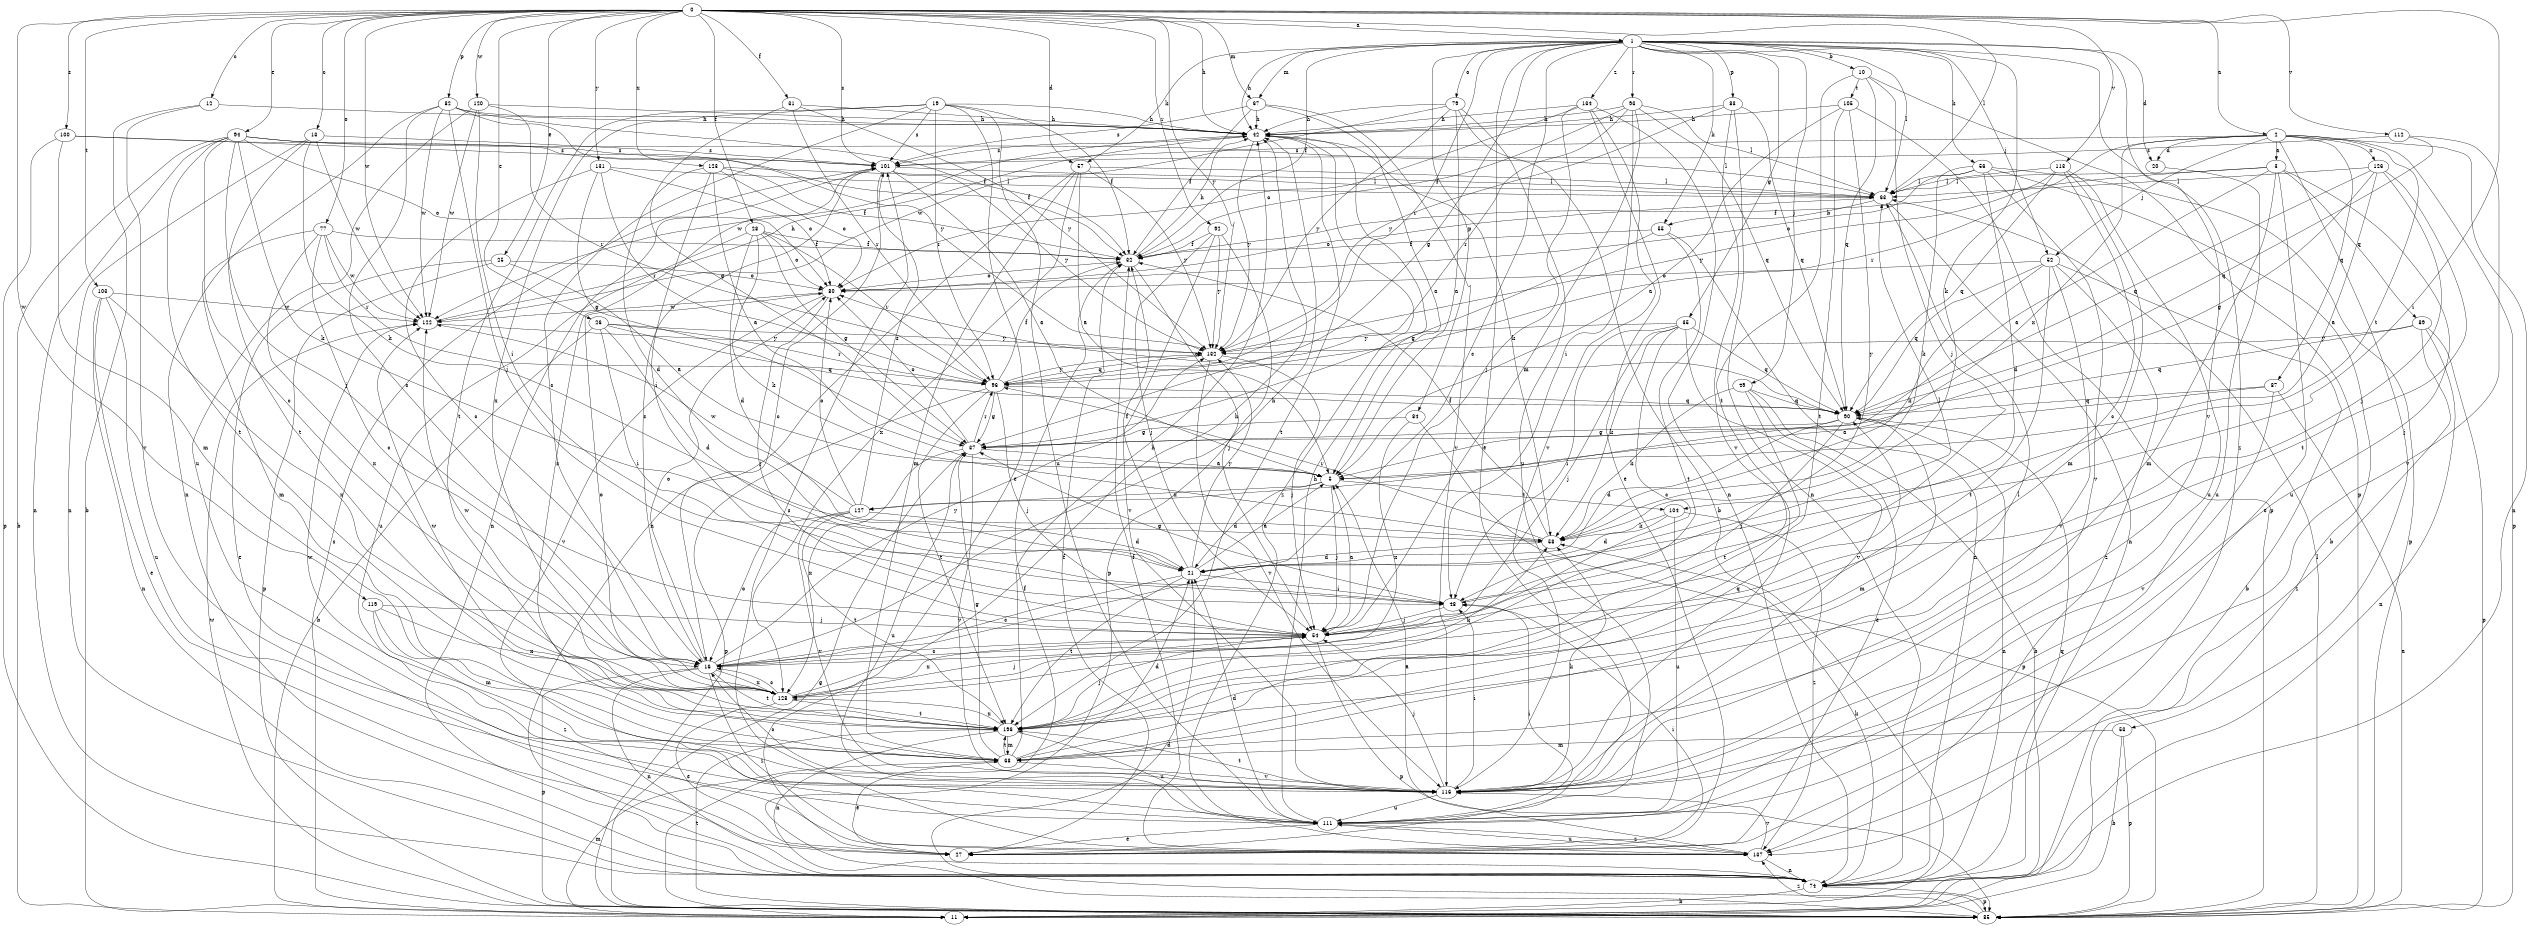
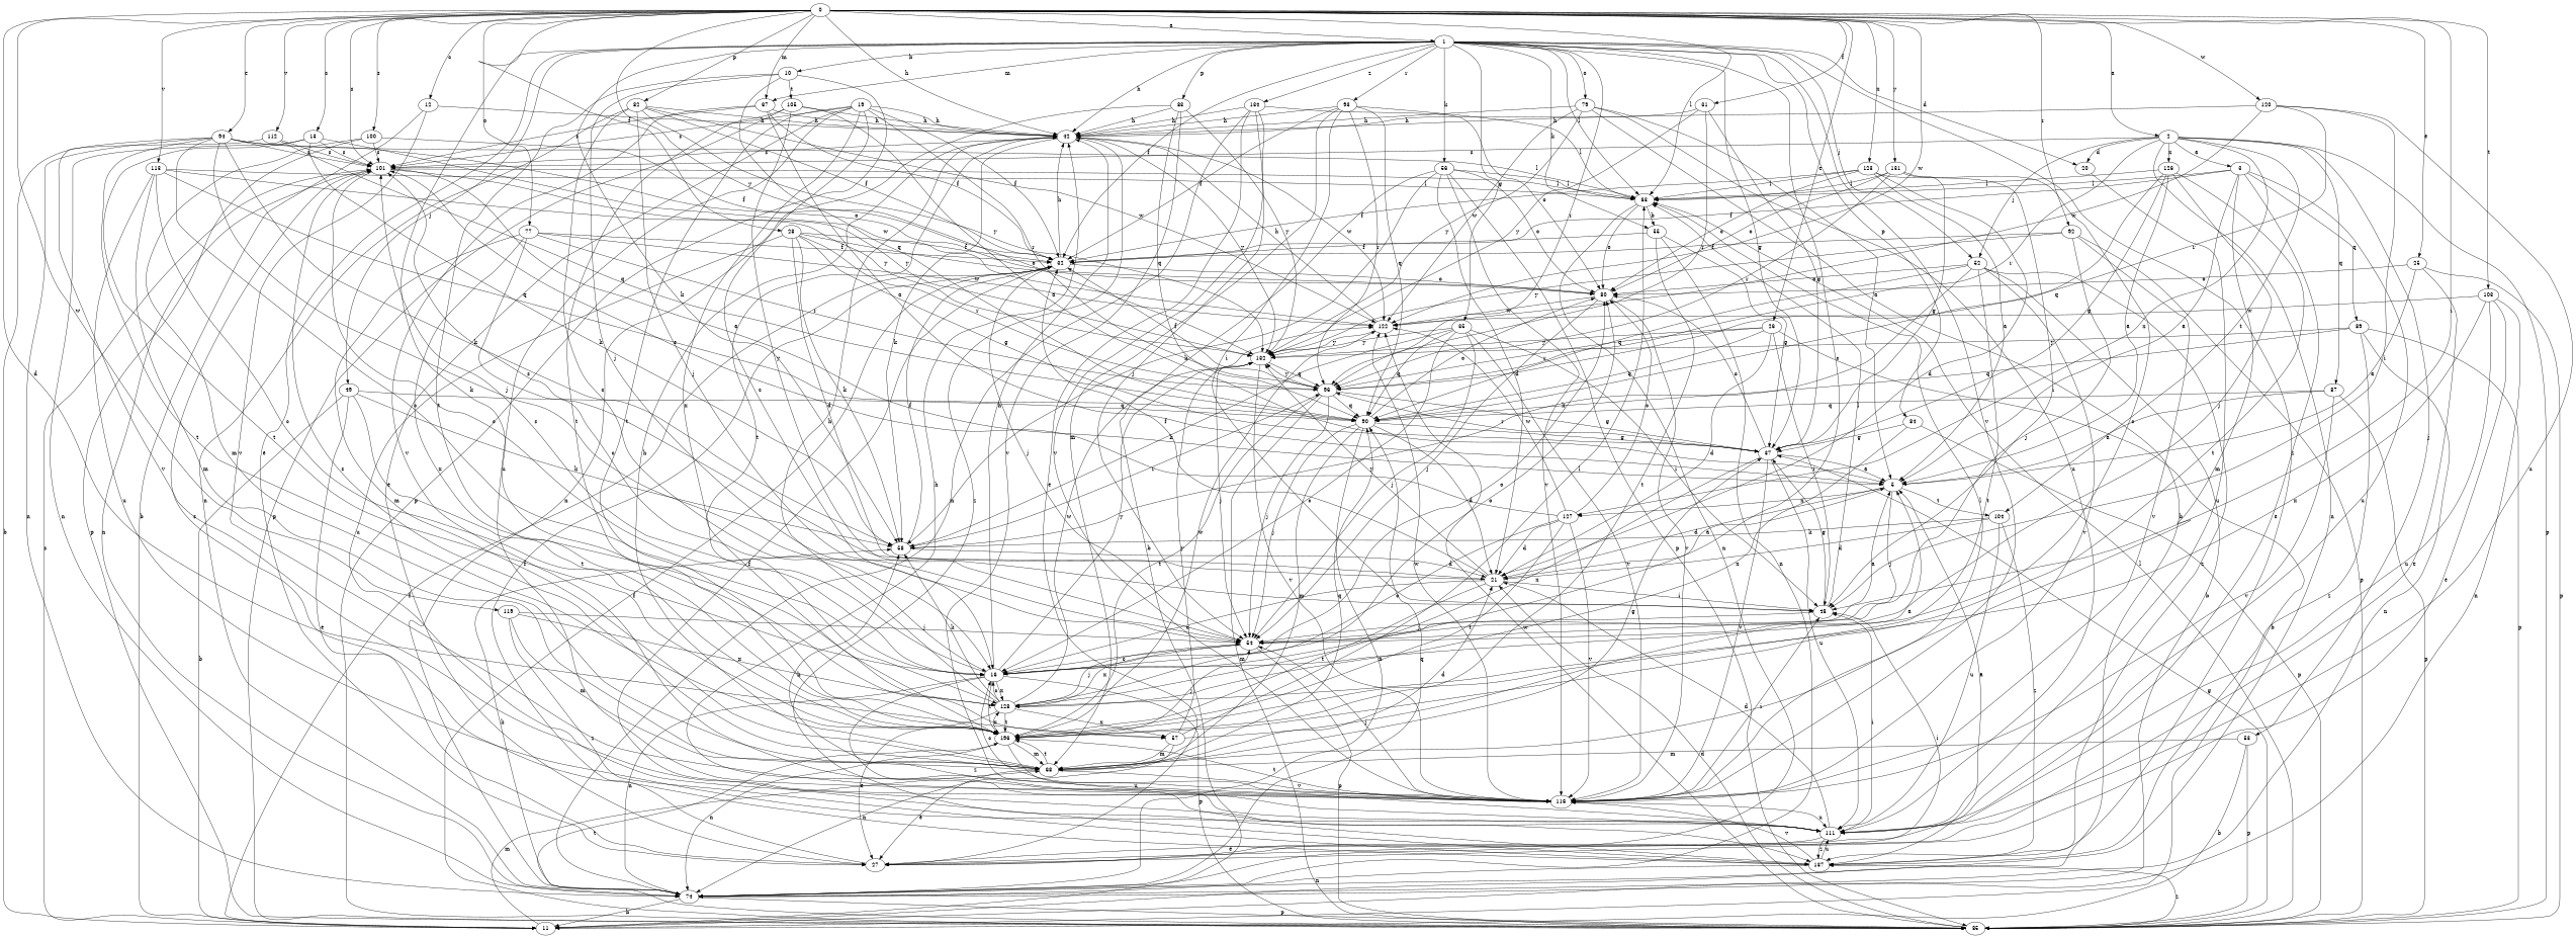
  strict digraph {
    0
    1
    2
    12
    13
    n6 [label=94]
    25
    26
    28
    31
    42
    48
    63
    67
    77
    82
    92
    100
    101
    103
    112
    113
    119
    120
    122
    123
    131
    132
    57
    10
    16
    20
    27
    32
    35
    37
    49
    52
    55
    56
    58
    79
    83
    84
    93
    96
    116
    134
    137
    3
    53
    74
    85
    87
    104
    126
    127
    11
    n59 [label=196]
    19
    111
    128
    54
    80
    5
    21
    90
    68
    105
    89
    0 -> 1 [label=a]
    0 -> 2 [label=a]
    0 -> 12 [label=c]
    0 -> 13 [label=c]
    0 -> n6 [label=e]
    0 -> 25 [label=e]
    0 -> 26 [label=e]
    0 -> 28 [label=f]
    0 -> 31 [label=f]
    0 -> 42 [label=h]
    0 -> 48 [label=i]
    0 -> 63 [label=l]
    0 -> 67 [label=m]
    0 -> 77 [label=o]
    0 -> 82 [label=p]
    0 -> 92 [label=r]
    0 -> 100 [label=s]
    0 -> 101 [label=s]
    0 -> 103 [label=t]
    0 -> 112 [label=v]
    0 -> 113 [label=v]
    0 -> 119 [label=w]
    0 -> 120 [label=w]
    0 -> 122 [label=w]
    0 -> 123 [label=x]
    0 -> 131 [label=y]
    0 -> 132 [label=y]
    0 -> 57 [label=d]
    1 -> 42 [label=h]
    1 -> 63 [label=l]
    1 -> 67 [label=m]
    1 -> 57 [label=k]
    1 -> 10 [label=b]
    1 -> 16 [label=c]
    1 -> 20 [label=d]
    1 -> 27 [label=e]
    1 -> 32 [label=f]
    1 -> 35 [label=g]
    1 -> 37 [label=g]
    1 -> 49 [label=j]
    1 -> 52 [label=j]
    1 -> 55 [label=k]
    1 -> 56 [label=k]
    1 -> 58 [label=k]
    1 -> 79 [label=o]
    1 -> 83 [label=p]
    1 -> 84 [label=p]
    1 -> 93 [label=r]
    1 -> 96 [label=r]
    1 -> 116 [label=v]
    1 -> 134 [label=z]
    1 -> 137 [label=z]
    2 -> 101 [label=s]
    2 -> 20 [label=d]
    2 -> 52 [label=j]
    2 -> 96 [label=r]
    2 -> 3 [label=a]
    2 -> 53 [label=j]
    2 -> 74 [label=n]
    2 -> 85 [label=p]
    2 -> 87 [label=q]
    2 -> 104 [label=t]
    2 -> 126 [label=x]
    2 -> 127 [label=x]
    12 -> 42 [label=h]
    12 -> 116 [label=v]
    12 -> 11 [label=b]
    13 -> 101 [label=s]
    13 -> 122 [label=w]
    13 -> 58 [label=k]
    13 -> 74 [label=n]
    13 -> n59 [label=t]
    n6 -> 63 [label=l]
    n6 -> 101 [label=s]
    n6 -> 16 [label=c]
    n6 -> 58 [label=k]
    n6 -> 74 [label=n]
    n6 -> 11 [label=b]
    n6 -> n59 [label=t]
    n6 -> 54 [label=j]
    n6 -> 80 [label=o]
    25 -> 27 [label=e]
    25 -> 85 [label=p]
    25 -> 80 [label=o]
    25 -> 5 [label=a]
    26 -> 48 [label=i]
    26 -> 132 [label=y]
    26 -> 96 [label=r]
    26 -> 11 [label=b]
    26 -> 21 [label=d]
    26 -> 90 [label=q]
    28 -> 32 [label=f]
    28 -> 37 [label=g]
    28 -> 58 [label=k]
    28 -> 96 [label=r]
    28 -> 111 [label=u]
    28 -> 80 [label=o]
    28 -> 21 [label=d]
    31 -> 42 [label=h]
    31 -> 132 [label=y]
    31 -> 37 [label=g]
    31 -> 96 [label=r]
    42 -> 101 [label=s]
    42 -> 122 [label=w]
    42 -> 132 [label=y]
    42 -> 58 [label=k]
    42 -> 137 [label=z]
    42 -> n59 [label=t]
    48 -> 63 [label=l]
    48 -> 37 [label=g]
    48 -> 54 [label=j]
    63 -> 55 [label=b]
    63 -> 74 [label=n]
    63 -> 80 [label=o]
    67 -> 42 [label=h]
    67 -> 101 [label=s]
    67 -> 32 [label=f]
    67 -> 116 [label=v]
    67 -> 5 [label=a]
    77 -> 122 [label=w]
    77 -> 16 [label=c]
    77 -> 32 [label=f]
    77 -> 96 [label=r]
    77 -> 128 [label=x]
    77 -> 68 [label=m]
    82 -> 42 [label=h]
    82 -> 122 [label=w]
    82 -> 132 [label=y]
    82 -> 16 [label=c]
    82 -> 32 [label=f]
    82 -> 74 [label=n]
    82 -> 54 [label=j]
    92 -> 132 [label=y]
    92 -> 32 [label=f]
    92 -> 116 [label=v]
    92 -> 85 [label=p]
    92 -> 54 [label=j]
    100 -> 101 [label=s]
    100 -> 32 [label=f]
    100 -> 85 [label=p]
    100 -> 68 [label=m]
    101 -> 63 [label=l]
    101 -> 132 [label=y]
    101 -> 16 [label=c]
    101 -> 74 [label=n]
    101 -> 5 [label=a]
    103 -> 122 [label=w]
    103 -> 27 [label=e]
    103 -> 74 [label=n]
    103 -> 111 [label=u]
    103 -> 128 [label=x]
    112 -> 101 [label=s]
    112 -> 116 [label=v]
    112 -> 90 [label=q]
    113 -> 63 [label=l]
    113 -> 132 [label=y]
    113 -> 16 [label=c]
    113 -> 111 [label=u]
    113 -> 90 [label=q]
    113 -> 68 [label=m]
    119 -> 137 [label=z]
    119 -> 128 [label=x]
    119 -> 54 [label=j]
    119 -> 68 [label=m]
    120 -> 42 [label=h]
    120 -> 48 [label=i]
    120 -> 122 [label=w]
    120 -> 96 [label=r]
    120 -> 111 [label=u]
    122 -> 42 [label=h]
    122 -> 132 [label=y]
    123 -> 48 [label=i]
    123 -> 63 [label=l]
    123 -> 32 [label=f]
    123 -> 80 [label=o]
    123 -> 5 [label=a]
    123 -> 21 [label=d]
    131 -> 63 [label=l]
    131 -> 16 [label=c]
    131 -> 37 [label=g]
    131 -> 96 [label=r]
    131 -> 80 [label=o]
    132 -> 96 [label=q]
    132 -> 116 [label=v]
    132 -> 54 [label=j]
    57 -> 63 [label=l]
    57 -> 132 [label=y]
    57 -> 74 [label=n]
-   57 -> 128 [label=x]
+   128 -> 57 [label=x]
    57 -> 5 [label=a]
    57 -> 68 [label=m]
    10 -> 85 [label=p]
    10 -> n59 [label=t]
    10 -> 54 [label=j]
    10 -> 90 [label=q]
    10 -> 105 [label=t]
    16 -> 42 [label=h]
    16 -> 101 [label=s]
    16 -> 132 [label=y]
    16 -> 137 [label=z]
    16 -> 74 [label=n]
    16 -> 85 [label=p]
    16 -> n59 [label=t]
    16 -> 128 [label=x]
    16 -> 80 [label=o]
    20 -> 111 [label=u]
    27 -> 48 [label=i]
    27 -> 32 [label=f]
    32 -> 42 [label=h]
    32 -> 54 [label=j]
    32 -> 80 [label=o]
    35 -> 48 [label=i]
    35 -> 132 [label=y]
    35 -> 16 [label=c]
    35 -> 58 [label=k]
    35 -> 116 [label=v]
    35 -> 54 [label=j]
    35 -> 90 [label=q]
    37 -> 96 [label=r]
    37 -> 116 [label=v]
    37 -> 111 [label=u]
    37 -> 128 [label=x]
    37 -> 80 [label=o]
    37 -> 5 [label=a]
    49 -> 27 [label=e]
    49 -> 58 [label=k]
    49 -> 11 [label=b]
    49 -> n59 [label=t]
    49 -> 90 [label=q]
    52 -> 58 [label=k]
    52 -> 116 [label=v]
    52 -> 137 [label=z]
    52 -> 11 [label=b]
    52 -> n59 [label=t]
    52 -> 80 [label=o]
    52 -> 90 [label=q]
    55 -> 32 [label=f]
    55 -> 37 [label=g]
    55 -> 74 [label=n]
    55 -> n59 [label=t]
    56 -> 63 [label=l]
    56 -> 58 [label=k]
    56 -> 116 [label=v]
    56 -> 85 [label=p]
    56 -> 11 [label=b]
    56 -> 80 [label=o]
    56 -> 21 [label=d]
    58 -> 32 [label=f]
    58 -> 96 [label=r]
    58 -> 21 [label=d]
    79 -> 42 [label=h]
    79 -> 122 [label=w]
    79 -> 132 [label=y]
    79 -> 11 [label=b]
    79 -> 111 [label=u]
    79 -> 5 [label=a]
    83 -> 42 [label=h]
    83 -> 132 [label=y]
    83 -> 116 [label=v]
    83 -> 74 [label=n]
    83 -> 90 [label=q]
    84 -> 37 [label=g]
    84 -> 85 [label=p]
    84 -> 128 [label=x]
    93 -> 42 [label=h]
    93 -> 48 [label=i]
    93 -> 63 [label=l]
    93 -> 32 [label=f]
    93 -> 96 [label=r]
    93 -> 90 [label=q]
-   93 -> 54 [label=m]
+   93 -> 68 [label=m]
    96 -> 132 [label=y]
    96 -> 32 [label=f]
    96 -> 37 [label=g]
-   96 -> 85 [label=p]
+   96 -> 85 [label=m]
    96 -> n59 [label=t]
    96 -> 54 [label=j]
    96 -> 90 [label=q]
    116 -> 48 [label=i]
    116 -> 63 [label=l]
    116 -> 122 [label=w]
    116 -> 16 [label=c]
    116 -> 58 [label=k]
    116 -> n59 [label=t]
    116 -> 111 [label=u]
    116 -> 54 [label=j]
    134 -> 42 [label=h]
    134 -> 27 [label=e]
    134 -> 116 [label=v]
    134 -> 74 [label=n]
    134 -> 54 [label=j]
    134 -> 80 [label=o]
    137 -> 101 [label=s]
    137 -> 32 [label=f]
    137 -> 116 [label=v]
    137 -> 74 [label=n]
    137 -> 111 [label=u]
    137 -> 5 [label=a]
    3 -> 63 [label=l]
    3 -> 27 [label=e]
    3 -> 32 [label=f]
    3 -> 111 [label=u]
    3 -> 5 [label=a]
    3 -> 68 [label=m]
    3 -> 89 [label=q]
    53 -> 85 [label=p]
    53 -> 11 [label=b]
    53 -> 68 [label=m]
    74 -> 58 [label=k]
    74 -> 85 [label=p]
    74 -> 11 [label=b]
    74 -> 90 [label=q]
    85 -> 63 [label=l]
    85 -> 122 [label=w]
+   85 -> 32 [label=f]
    85 -> 37 [label=g]
    85 -> 137 [label=z]
    85 -> n59 [label=t]
    85 -> 21 [label=d]
    87 -> 116 [label=v]
-   87 -> 85 [label=a]
+   87 -> 85 [label=p]
    87 -> 5 [label=a]
    87 -> 90 [label=q]
    104 -> 58 [label=k]
    104 -> 137 [label=z]
    104 -> 111 [label=u]
    104 -> 21 [label=d]
    126 -> 63 [label=l]
    126 -> 37 [label=g]
    126 -> n59 [label=t]
    126 -> 54 [label=j]
    126 -> 5 [label=a]
    126 -> 90 [label=q]
    127 -> 101 [label=s]
    127 -> 122 [label=w]
    127 -> 16 [label=o]
    127 -> 116 [label=v]
    127 -> n59 [label=t]
    127 -> 80 [label=o]
    127 -> 21 [label=d]
    11 -> 101 [label=s]
    11 -> 32 [label=f]
    11 -> 68 [label=m]
    n59 -> 122 [label=w]
    n59 -> 74 [label=n]
    n59 -> 111 [label=u]
    n59 -> 128 [label=x]
    n59 -> 54 [label=j]
    n59 -> 68 [label=m]
    19 -> 42 [label=h]
    19 -> 101 [label=s]
    19 -> 16 [label=c]
    19 -> 27 [label=e]
    19 -> 32 [label=f]
    19 -> 96 [label=r]
    19 -> n59 [label=t]
    19 -> 111 [label=u]
    19 -> 128 [label=x]
    111 -> 42 [label=h]
    111 -> 48 [label=i]
    111 -> 27 [label=e]
    111 -> 137 [label=z]
    111 -> 21 [label=d]
    128 -> 42 [label=h]
    128 -> 122 [label=w]
    128 -> 16 [label=c]
    128 -> 27 [label=e]
    128 -> 58 [label=k]
    128 -> n59 [label=t]
    128 -> 54 [label=j]
    128 -> 80 [label=o]
    54 -> 16 [label=c]
    54 -> 85 [label=p]
    54 -> 128 [label=x]
    54 -> 5 [label=a]
    80 -> 122 [label=w]
    80 -> 116 [label=v]
    80 -> 54 [label=j]
    5 -> 104 [label=t]
    5 -> 127 [label=x]
    5 -> 54 [label=j]
    5 -> 21 [label=d]
    21 -> 48 [label=i]
+   21 -> 101 [label=s]
    21 -> 132 [label=y]
    21 -> 16 [label=c]
    21 -> 32 [label=f]
    21 -> n59 [label=t]
    21 -> 5 [label=a]
    90 -> 37 [label=g]
    90 -> 74 [label=n]
    90 -> 54 [label=j]
    90 -> 80 [label=o]
    90 -> 21 [label=d]
    90 -> 68 [label=m]
    68 -> 42 [label=h]
    68 -> 101 [label=s]
    68 -> 27 [label=e]
    68 -> 37 [label=g]
    68 -> 116 [label=v]
    68 -> n59 [label=t]
    68 -> 21 [label=d]
    68 -> 90 [label=q]
    105 -> 42 [label=h]
    105 -> 48 [label=y]
    105 -> 85 [label=p]
    105 -> n59 [label=t]
    105 -> 5 [label=a]
    89 -> 132 [label=y]
    89 -> 137 [label=z]
    89 -> 74 [label=n]
    89 -> 85 [label=p]
    89 -> 90 [label=q]
  }
